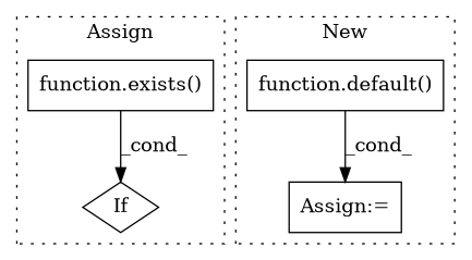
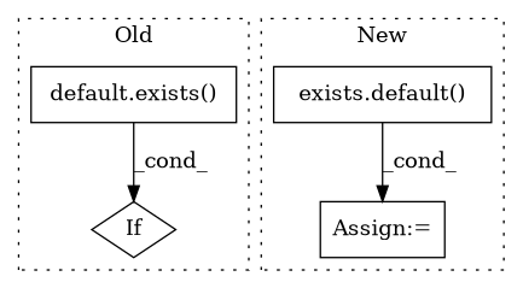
  digraph {
    node [a=75 l=3 shape=box]
-   n1 [l="7,1" label="function.exists()" s="3231,3242"]
+   n1 [l="7,1" label="default.exists()" s="3231,3242"]
    n2 [a=96 label=If s=3228 shape=diamond]
-   n3 [l="8,1" label="function.default()" s="3179,3241"]
+   n3 [l="8,1" label="exists.default()" s="3179,3241"]
    n4 [a=68 label="Assign:=" s=3176]
    subgraph cluster_1 {
-     label=Assign
+     label=Old
      style=dotted
      n1
      n2
    }
    subgraph cluster_2 {
      label=New
      style=dotted
      n3
      n4
    }
    n1 -> n2 [label=_cond_]
    n3 -> n4 [label=_cond_]
  }
